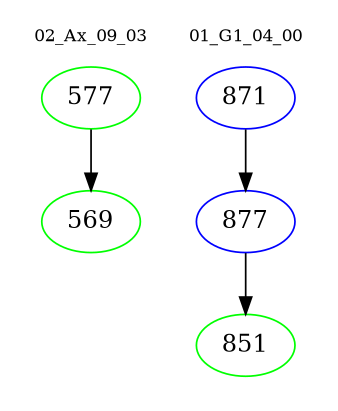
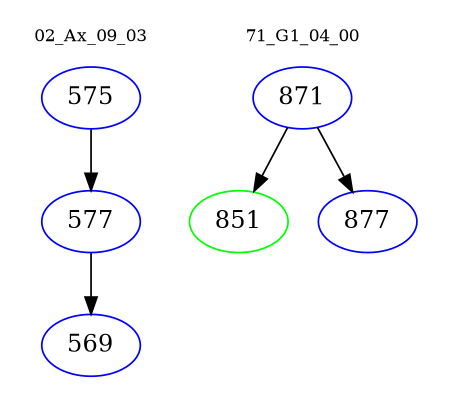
  digraph {
    node [color=blue]
    edge [color=black]
-   n2 [color=green label=569]
-   n3 [color=green label=577]
+   n1 [label=575]
+   n2 [label=569]
+   n3 [label=577]
    n4 [label=871]
    n5 [color=green label=851]
    n6 [label=877]
    subgraph cluster_1 {
      color=white
      fontsize=10
      label="02_Ax_09_03"
+     n1
      n2
      n3
    }
    subgraph cluster_2 {
      color=white
      fontsize=10
-     label="01_G1_04_00"
+     label="71_G1_04_00"
      n4
      n5
      n6
    }
+   n1 -> n3
    n3 -> n2
-   n6 -> n5
+   n4 -> n5
    n4 -> n6
  }
